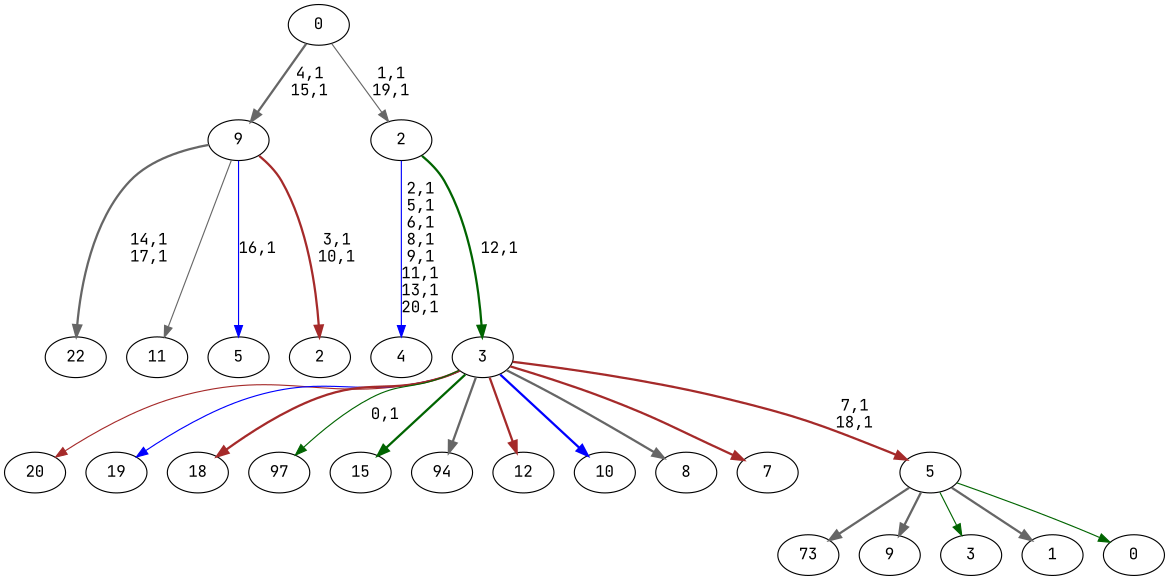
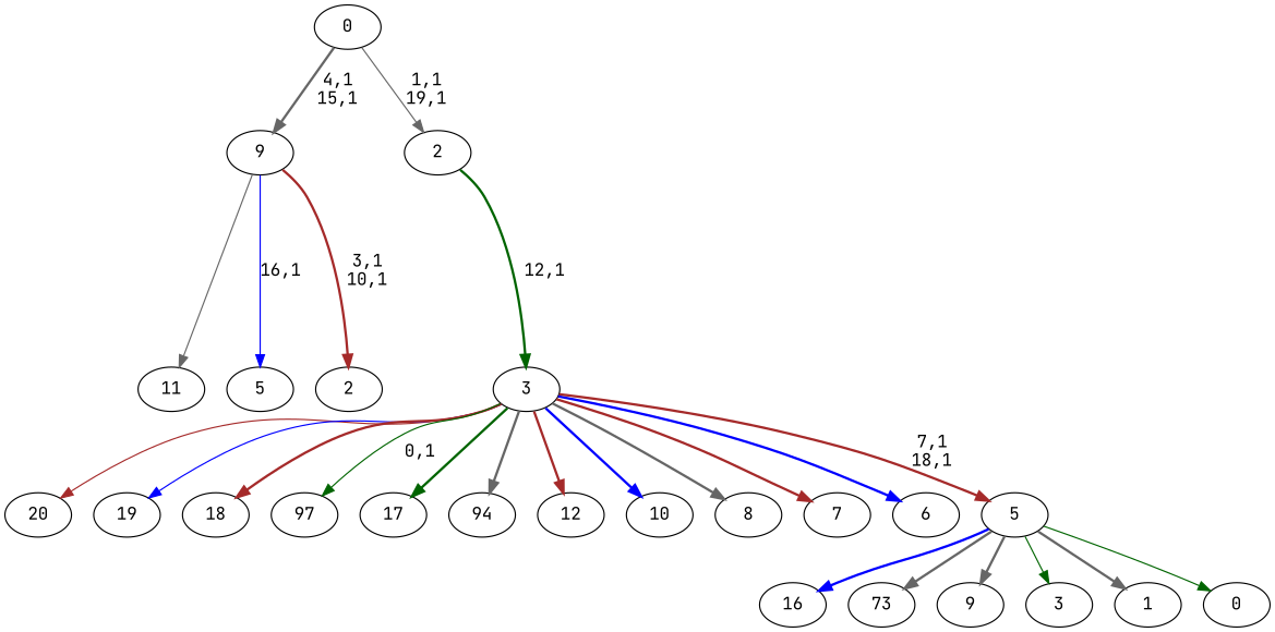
  digraph {
    fontname="JetBrains Mono"
    node [fontname="JetBrains Mono"]
    edge [color=gray40 fontname="JetBrains Mono" style=bold]
-   n1 [label=22]
    n2 [label=20]
    n3 [label=19]
    n4 [label=18]
    n5 [label=97]
-   n7 [label=15]
+   n6 [label=16]
+   n7 [label=17]
    n8 [label=94]
    n9 [label=73]
    n10 [label=12]
    n11 [label=11]
    n12 [label=10]
    n13 [label=9]
    n14 [label=8]
    n15 [label=7]
+   n16 [label=6]
    n17 [label=5]
-   n18 [label=4]
    n19 [label=3]
    n20 [label=2]
    9
    n22 [label=1]
    n23 [label=0]
    5
    3
    2
    0
-   9 -> n1 [label="14,1\n17,1"]
    9 -> n11 [style=solid]
    9 -> n17 [color=blue label="16,1" style=solid]
    9 -> n20 [color=brown label="3,1\n10,1"]
+   5 -> n6 [color=blue]
    5 -> n9
    5 -> n13
    5 -> n19 [color=darkgreen style=solid]
    5 -> n22
    5 -> n23 [color=darkgreen style=solid]
    3 -> n2 [color=brown style=solid]
    3 -> n3 [color=blue style=solid]
    3 -> n4 [color=brown]
    3 -> n5 [color=darkgreen label="0,1" style=solid]
    3 -> n7 [color=darkgreen]
    3 -> n8
    3 -> n10 [color=brown]
    3 -> n12 [color=blue]
    3 -> n14
    3 -> n15 [color=brown]
+   3 -> n16 [color=blue]
    3 -> 5 [color=brown label="7,1\n18,1"]
-   2 -> n18 [color=blue label="2,1\n5,1\n6,1\n8,1\n9,1\n11,1\n13,1\n20,1" style=solid]
    2 -> 3 [color=darkgreen label="12,1"]
    0 -> 9 [label="4,1\n15,1"]
    0 -> 2 [label="1,1\n19,1" style=solid]
  }
